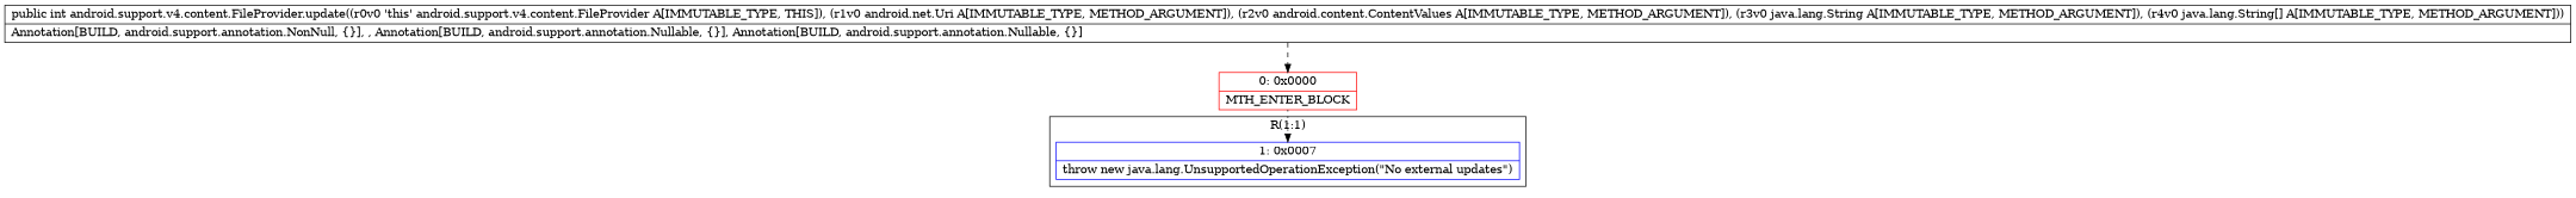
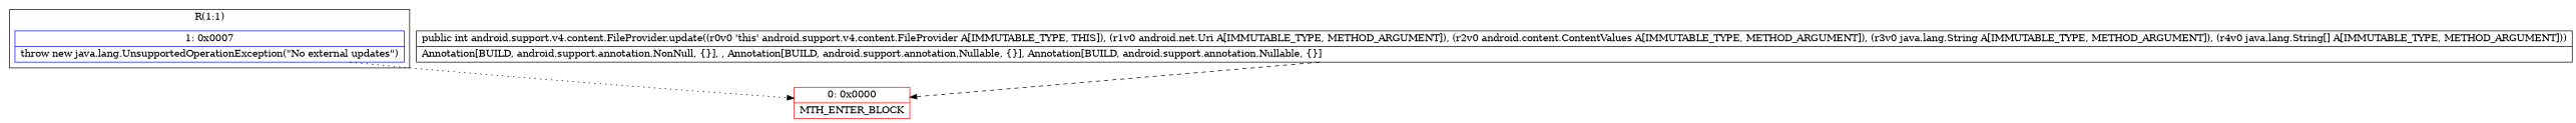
  digraph {
    node [shape=record]
    n1 [color=blue label="{1\:\ 0x0007|throw new java.lang.UnsupportedOperationException(\"No external updates\")\l}"]
    n2 [color=red label="{0\:\ 0x0000|MTH_ENTER_BLOCK\l}"]
    n3 [label="{public int android.support.v4.content.FileProvider.update((r0v0 'this' android.support.v4.content.FileProvider A[IMMUTABLE_TYPE, THIS]), (r1v0 android.net.Uri A[IMMUTABLE_TYPE, METHOD_ARGUMENT]), (r2v0 android.content.ContentValues A[IMMUTABLE_TYPE, METHOD_ARGUMENT]), (r3v0 java.lang.String A[IMMUTABLE_TYPE, METHOD_ARGUMENT]), (r4v0 java.lang.String[] A[IMMUTABLE_TYPE, METHOD_ARGUMENT]))  | Annotation[BUILD, android.support.annotation.NonNull, \{\}], , Annotation[BUILD, android.support.annotation.Nullable, \{\}], Annotation[BUILD, android.support.annotation.Nullable, \{\}]\l}"]
    subgraph cluster_1 {
      label="R(1:1)"
      n1
    }
-   n2 -> n1 [style=dotted]
+   n1 -> n2 [style=dotted]
    n3 -> n2 [style=dashed]
  }
